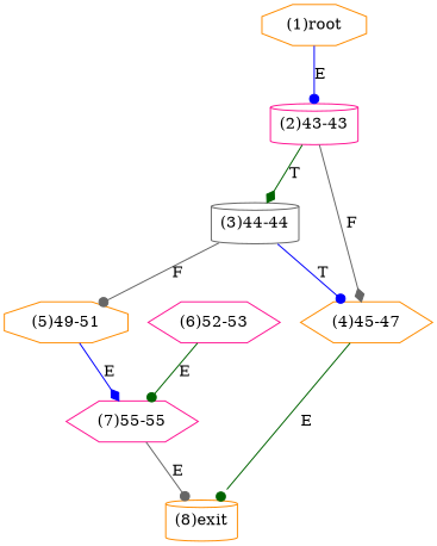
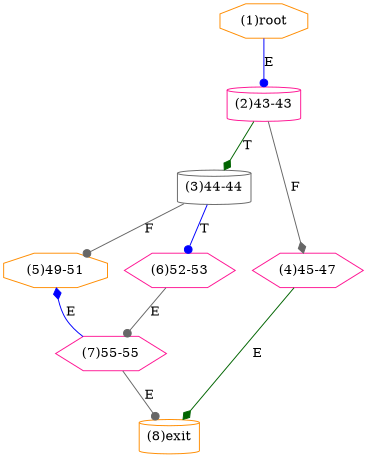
  digraph {
    node [color=darkorange shape=cylinder]
    edge [arrowhead=dot color=blue]
    n1 [label="(1)root" shape=octagon]
    n2 [color=deeppink label="(2)43-43"]
    n3 [color=gray40 label="(3)44-44"]
-   n4 [label="(4)45-47" shape=hexagon]
+   n4 [color=deeppink label="(4)45-47" shape=hexagon]
    n5 [label="(5)49-51" shape=octagon]
    n6 [color=deeppink label="(6)52-53" shape=hexagon]
    n7 [color=deeppink label="(7)55-55" shape=hexagon]
    n8 [label="(8)exit"]
    n1 -> n2 [label=E]
    n2 -> n3 [arrowhead=diamond color=darkgreen label=T]
    n2 -> n4 [arrowhead=diamond color=gray40 label=F]
-   n3 -> n4 [label=T]
+   n3 -> n6 [label=T]
    n3 -> n5 [color=gray40 label=F]
-   n4 -> n8 [color=darkgreen label=E]
-   n5 -> n7 [arrowhead=diamond label=E]
-   n6 -> n7 [color=darkgreen label=E]
+   n4 -> n8 [arrowhead=diamond color=darkgreen label=E]
+   n7 -> n5 [arrowhead=diamond label=E]
+   n6 -> n7 [color=gray40 label=E]
    n7 -> n8 [color=gray40 label=E]
  }
